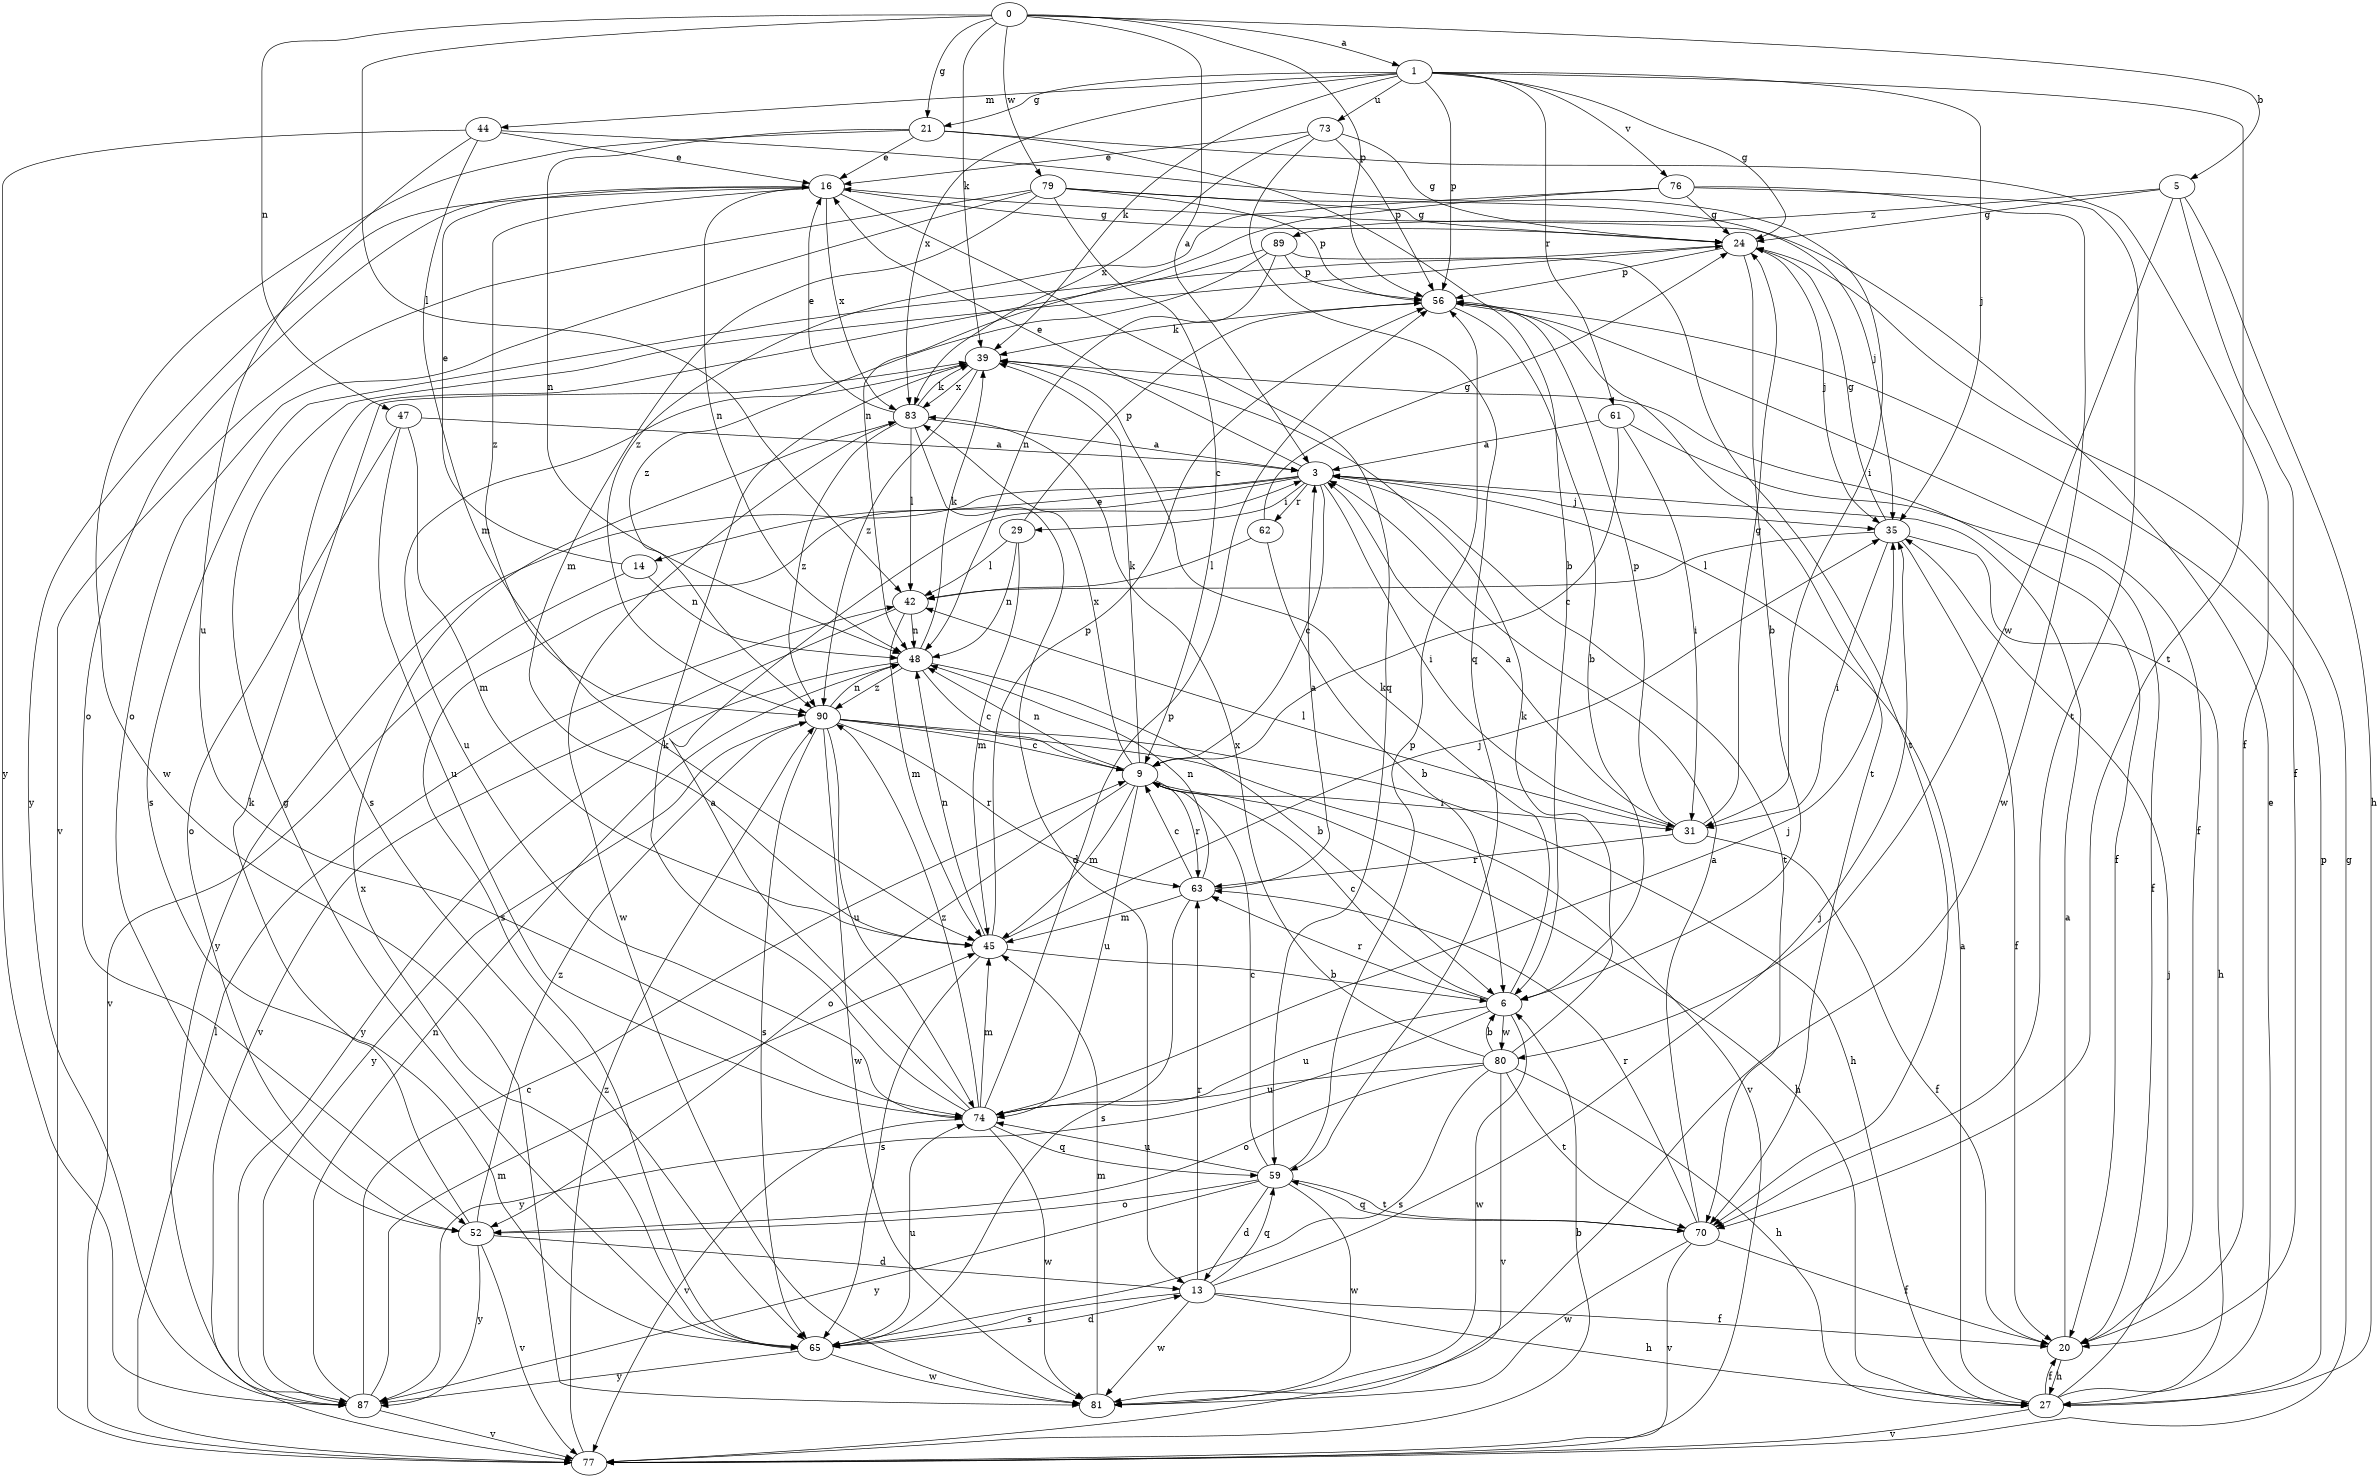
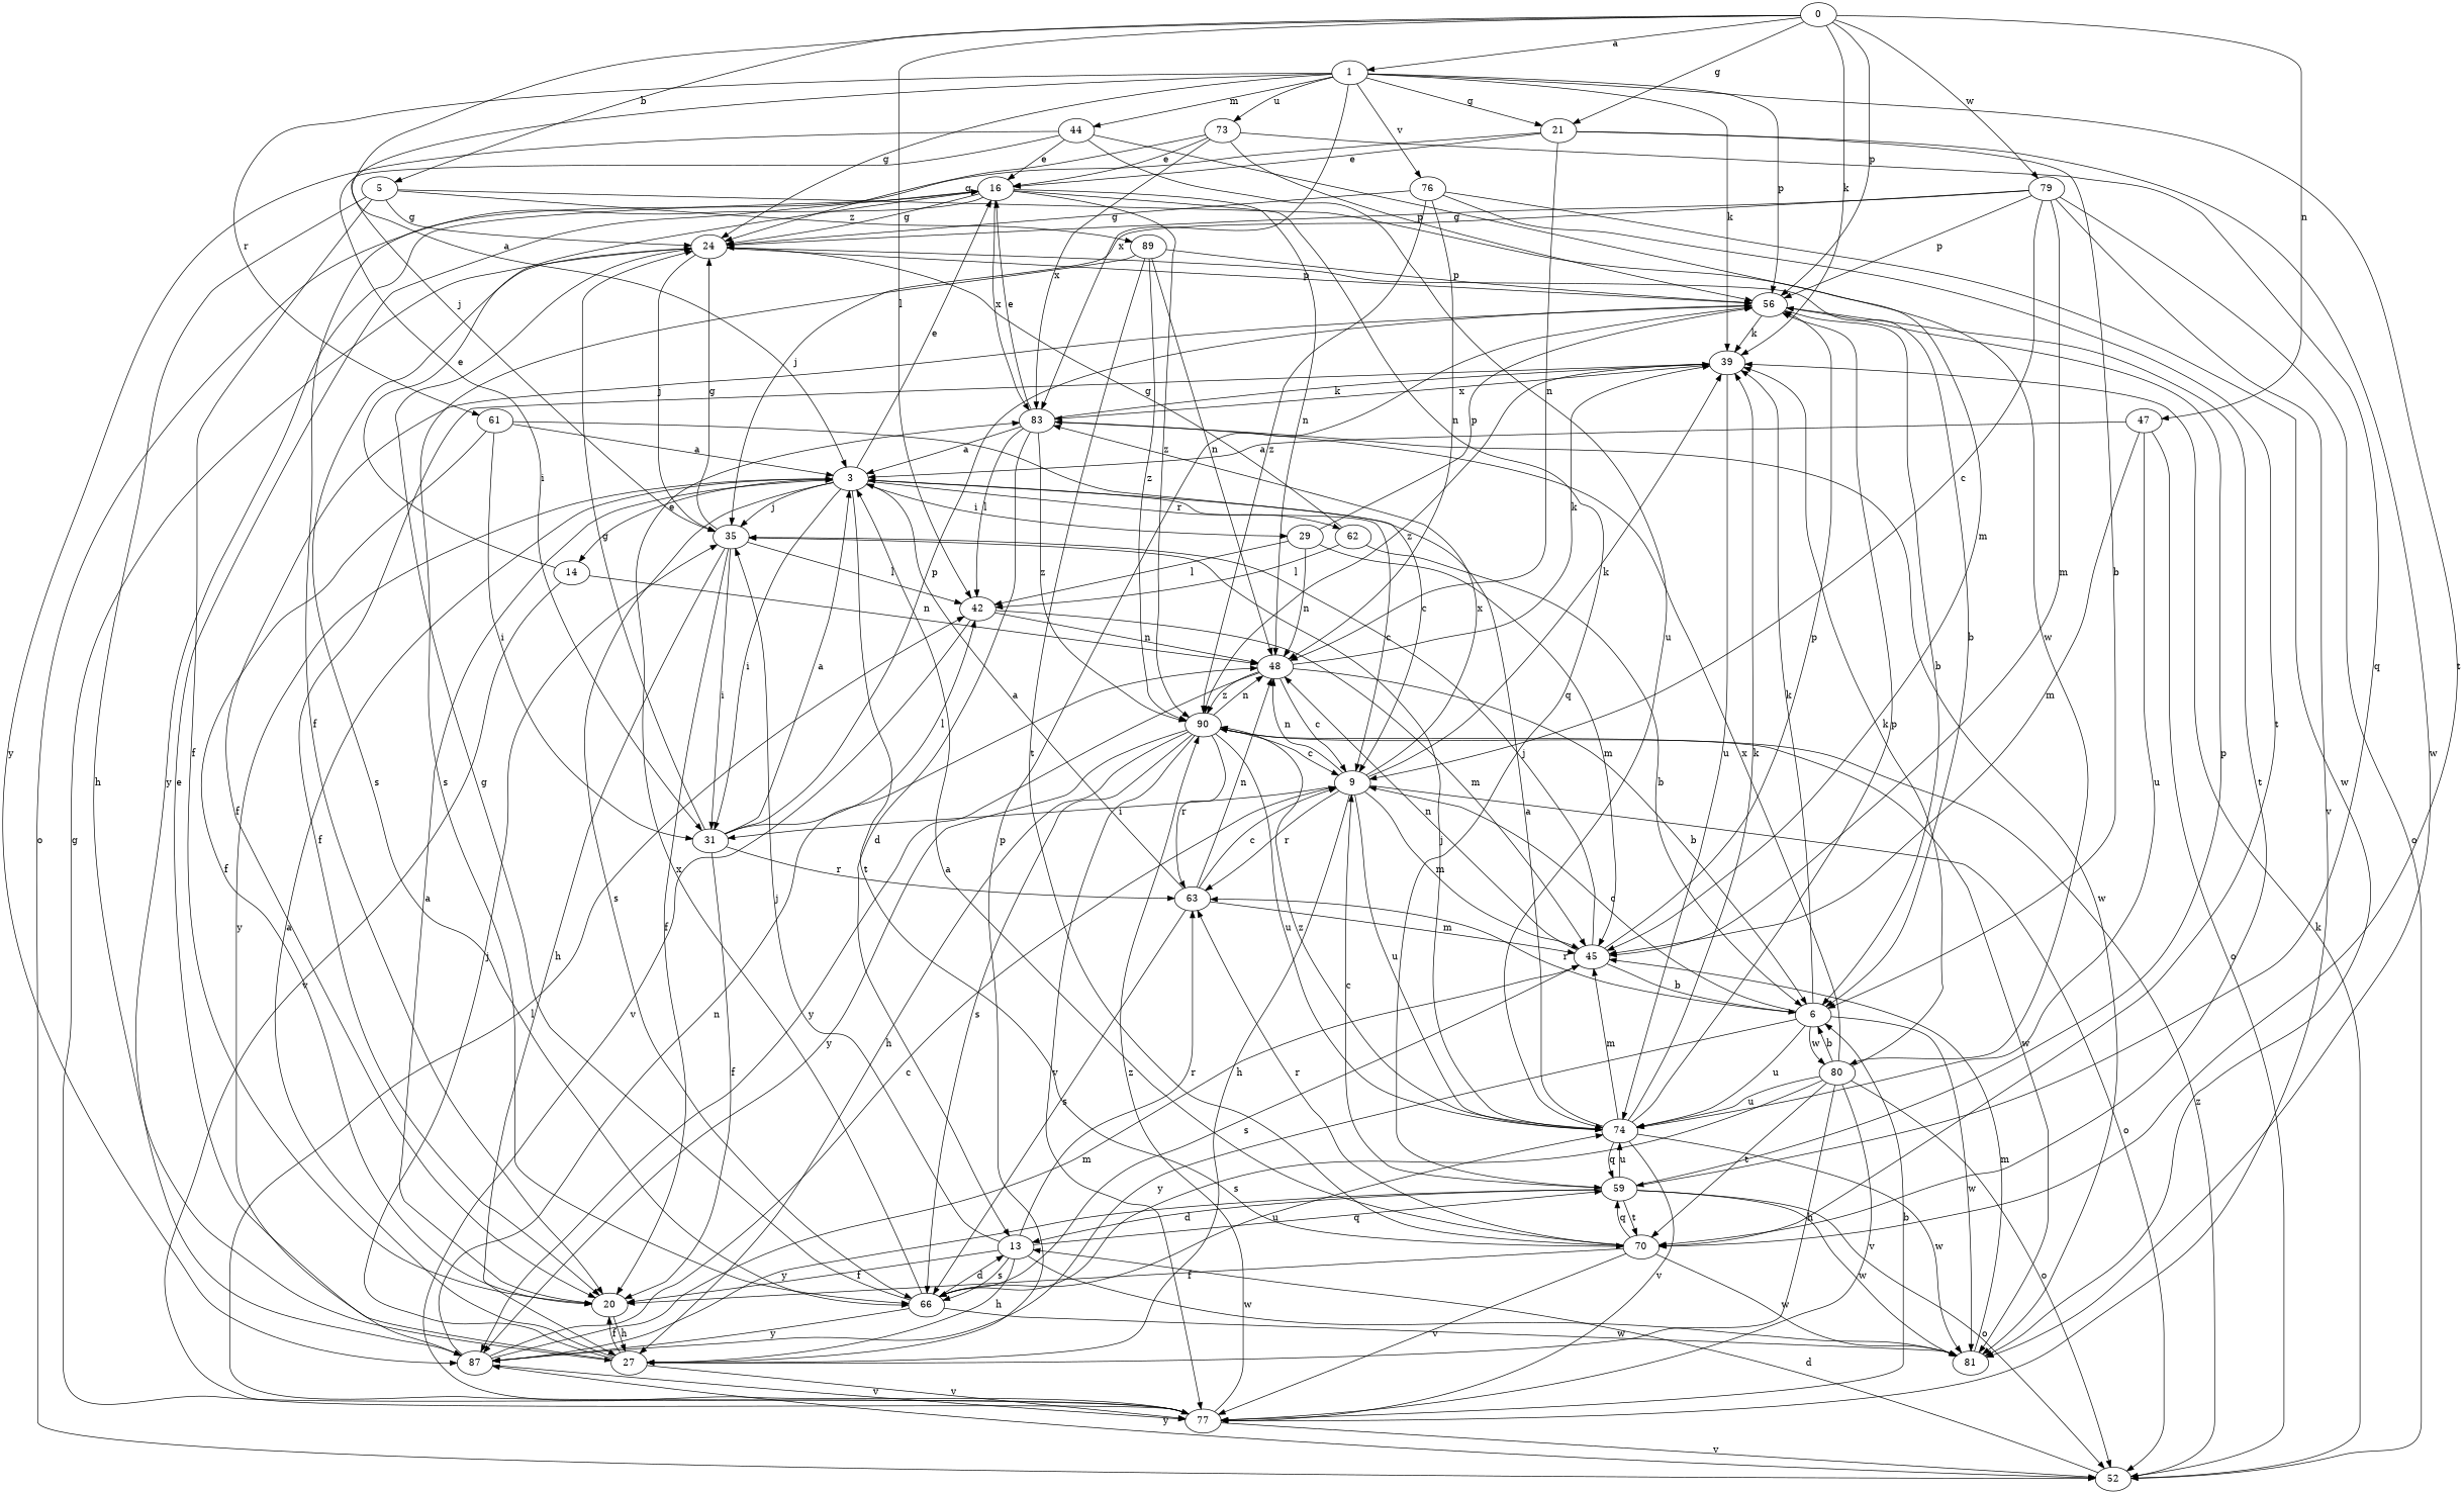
  strict digraph {
    0
    1
    3
    5
    21
    39
    42
    47
    56
    79
    24
    35
    44
    61
    70
    73
    76
    83
    9
    14
    16
    29
    31
    62
-   66 [label=65]
+   66
    87
    20
    27
    80
    89
    6
    81
    48
    74
    90
    45
    77
    52
    63
    59
    13
    0 -> 1 [label=a]
    0 -> 3 [label=a]
    0 -> 5 [label=b]
    0 -> 21 [label=g]
    0 -> 39 [label=k]
    0 -> 42 [label=l]
    0 -> 47 [label=n]
    0 -> 56 [label=p]
    0 -> 79 [label=w]
    1 -> 21 [label=g]
    1 -> 39 [label=k]
    1 -> 56 [label=p]
    1 -> 24 [label=g]
    1 -> 35 [label=j]
    1 -> 44 [label=m]
    1 -> 61 [label=r]
    1 -> 70 [label=t]
    1 -> 73 [label=u]
    1 -> 76 [label=v]
    1 -> 83 [label=x]
    3 -> 35 [label=j]
    3 -> 70 [label=t]
    3 -> 9 [label=c]
    3 -> 14 [label=e]
    3 -> 16 [label=e]
    3 -> 29 [label=i]
    3 -> 31 [label=i]
    3 -> 62 [label=r]
    3 -> 66 [label=s]
    3 -> 87 [label=y]
    5 -> 24 [label=g]
    5 -> 20 [label=f]
    5 -> 27 [label=h]
    5 -> 80 [label=w]
    5 -> 89 [label=z]
    21 -> 16 [label=e]
    21 -> 20 [label=f]
    21 -> 6 [label=b]
    21 -> 81 [label=w]
    21 -> 48 [label=n]
    39 -> 83 [label=x]
    39 -> 20 [label=f]
    39 -> 74 [label=u]
    39 -> 90 [label=z]
    42 -> 48 [label=n]
    42 -> 45 [label=m]
    42 -> 77 [label=v]
    47 -> 3 [label=a]
    47 -> 74 [label=u]
    47 -> 45 [label=m]
    47 -> 52 [label=o]
    56 -> 39 [label=k]
    56 -> 70 [label=t]
    56 -> 20 [label=f]
    56 -> 6 [label=b]
    79 -> 56 [label=p]
    79 -> 24 [label=g]
    79 -> 35 [label=j]
    79 -> 9 [label=c]
    79 -> 45 [label=m]
    79 -> 77 [label=v]
    79 -> 52 [label=o]
    24 -> 56 [label=p]
    24 -> 35 [label=j]
    24 -> 66 [label=s]
    24 -> 6 [label=b]
    35 -> 42 [label=l]
    35 -> 24 [label=g]
    35 -> 31 [label=i]
    35 -> 20 [label=f]
    35 -> 27 [label=h]
    44 -> 16 [label=e]
    44 -> 31 [label=i]
    44 -> 87 [label=y]
    44 -> 74 [label=u]
    44 -> 45 [label=m]
    61 -> 3 [label=a]
    61 -> 9 [label=c]
    61 -> 31 [label=i]
    61 -> 20 [label=f]
    70 -> 3 [label=a]
    70 -> 20 [label=f]
    70 -> 81 [label=w]
    70 -> 77 [label=v]
    70 -> 63 [label=r]
    70 -> 59 [label=q]
    73 -> 56 [label=p]
    73 -> 24 [label=g]
    73 -> 83 [label=x]
    73 -> 16 [label=e]
    73 -> 59 [label=q]
    76 -> 24 [label=g]
    76 -> 70 [label=t]
    76 -> 81 [label=w]
    76 -> 48 [label=n]
    76 -> 90 [label=z]
    83 -> 3 [label=a]
    83 -> 39 [label=k]
    83 -> 42 [label=l]
    83 -> 16 [label=e]
    83 -> 81 [label=w]
    83 -> 90 [label=z]
    83 -> 13 [label=d]
    9 -> 39 [label=k]
    9 -> 83 [label=x]
    9 -> 31 [label=i]
    9 -> 27 [label=h]
    9 -> 48 [label=n]
    9 -> 74 [label=u]
    9 -> 45 [label=m]
    9 -> 52 [label=o]
    9 -> 63 [label=r]
    14 -> 16 [label=e]
    14 -> 48 [label=n]
    14 -> 77 [label=v]
    16 -> 24 [label=g]
    16 -> 83 [label=x]
    16 -> 87 [label=y]
    16 -> 48 [label=n]
    16 -> 90 [label=z]
    16 -> 52 [label=o]
    16 -> 59 [label=q]
    29 -> 42 [label=l]
    29 -> 56 [label=p]
    29 -> 48 [label=n]
    29 -> 45 [label=m]
    31 -> 3 [label=a]
    31 -> 42 [label=l]
    31 -> 56 [label=p]
    31 -> 24 [label=g]
    31 -> 20 [label=f]
    31 -> 63 [label=r]
    62 -> 42 [label=l]
    62 -> 24 [label=g]
    62 -> 6 [label=b]
    66 -> 24 [label=g]
    66 -> 83 [label=x]
    66 -> 87 [label=y]
    66 -> 81 [label=w]
    66 -> 74 [label=u]
    66 -> 13 [label=d]
    87 -> 9 [label=c]
    87 -> 48 [label=n]
    87 -> 45 [label=m]
    87 -> 77 [label=v]
    20 -> 3 [label=a]
    20 -> 27 [label=h]
    27 -> 3 [label=a]
    27 -> 56 [label=p]
    27 -> 35 [label=j]
    27 -> 16 [label=e]
    27 -> 20 [label=f]
    27 -> 77 [label=v]
    80 -> 39 [label=k]
    80 -> 70 [label=t]
    80 -> 83 [label=x]
    80 -> 66 [label=s]
    80 -> 27 [label=h]
    80 -> 6 [label=b]
    80 -> 74 [label=u]
    80 -> 77 [label=v]
    80 -> 52 [label=o]
    89 -> 56 [label=p]
    89 -> 70 [label=t]
    89 -> 66 [label=s]
    89 -> 48 [label=n]
    89 -> 90 [label=z]
    6 -> 39 [label=k]
    6 -> 9 [label=c]
    6 -> 87 [label=y]
    6 -> 80 [label=w]
    6 -> 81 [label=w]
    6 -> 74 [label=u]
    6 -> 63 [label=r]
    81 -> 45 [label=m]
    48 -> 39 [label=k]
    48 -> 9 [label=c]
    48 -> 87 [label=y]
    48 -> 6 [label=b]
    48 -> 90 [label=z]
    74 -> 3 [label=a]
    74 -> 39 [label=k]
    74 -> 56 [label=p]
    74 -> 35 [label=j]
    74 -> 81 [label=w]
    74 -> 90 [label=z]
    74 -> 45 [label=m]
    74 -> 77 [label=v]
    74 -> 59 [label=q]
    90 -> 9 [label=c]
    90 -> 66 [label=s]
    90 -> 87 [label=y]
    90 -> 27 [label=h]
    90 -> 81 [label=w]
    90 -> 48 [label=n]
    90 -> 74 [label=u]
    90 -> 77 [label=v]
    90 -> 63 [label=r]
    45 -> 56 [label=p]
    45 -> 35 [label=j]
    45 -> 66 [label=s]
    45 -> 6 [label=b]
    45 -> 48 [label=n]
    77 -> 42 [label=l]
    77 -> 24 [label=g]
    77 -> 6 [label=b]
    77 -> 90 [label=z]
    52 -> 39 [label=k]
    52 -> 87 [label=y]
    52 -> 90 [label=z]
-   52 -> 77 [label=v]
+   77 -> 52 [label=v]
    52 -> 13 [label=d]
    63 -> 3 [label=a]
    63 -> 9 [label=c]
    63 -> 66 [label=s]
    63 -> 48 [label=n]
    63 -> 45 [label=m]
    59 -> 56 [label=p]
    59 -> 70 [label=t]
    59 -> 9 [label=c]
    59 -> 87 [label=y]
    59 -> 81 [label=w]
    59 -> 74 [label=u]
    59 -> 52 [label=o]
    59 -> 13 [label=d]
    13 -> 35 [label=j]
    13 -> 66 [label=s]
    13 -> 20 [label=f]
    13 -> 27 [label=h]
    13 -> 81 [label=w]
    13 -> 63 [label=r]
    13 -> 59 [label=q]
  }
